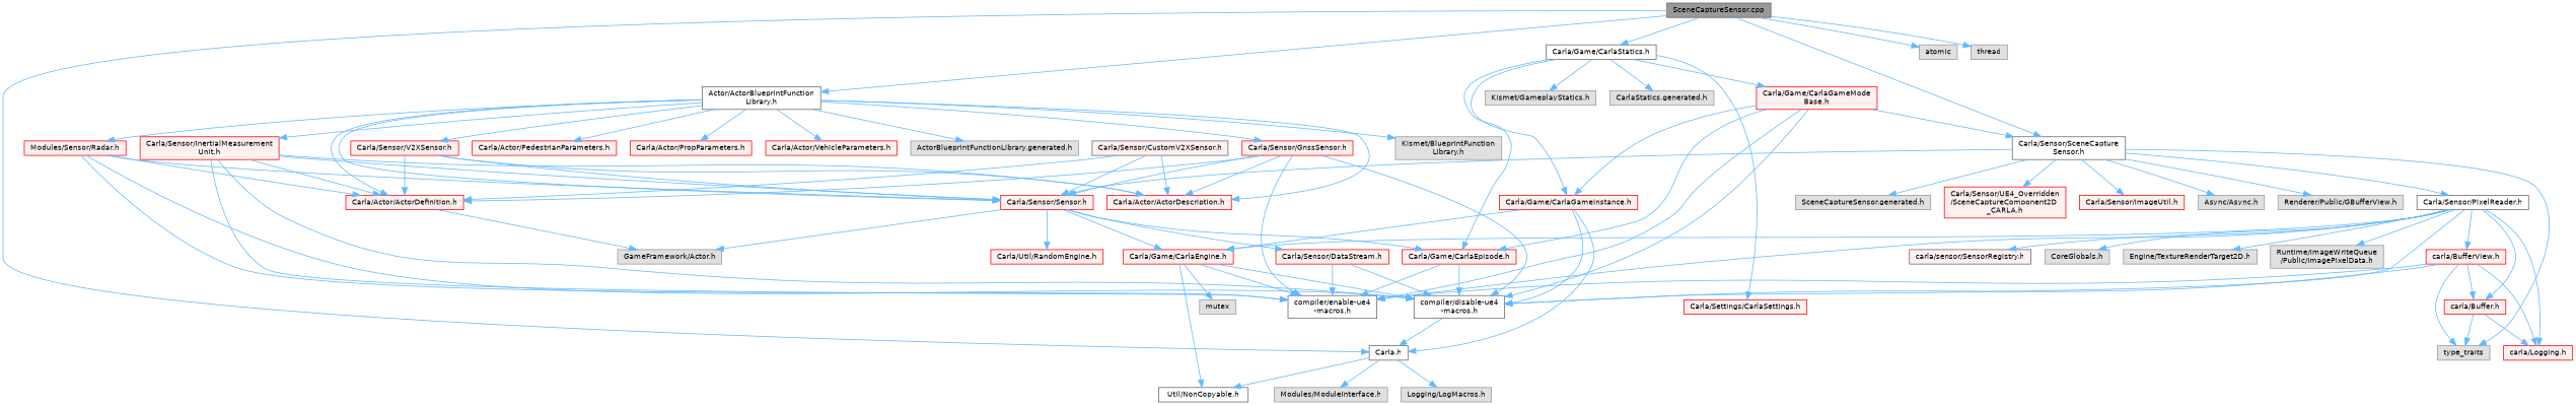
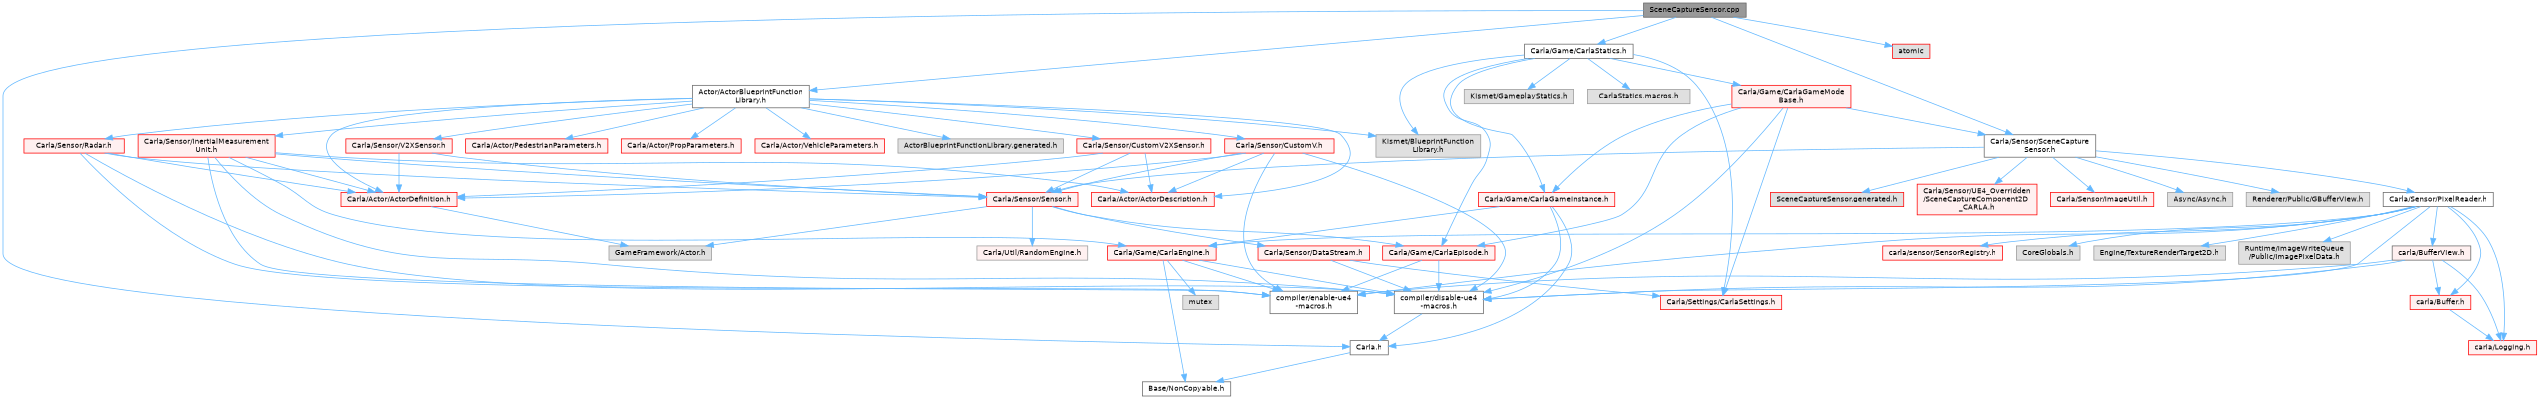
  digraph {
    node [color=red fillcolor="#FFF0F0" fontname=Helvetica fontsize=10 shape=box style=filled]
    edge [color=steelblue1 fontname=Helvetica fontsize=10 labelfontname=Helvetica labelfontsize=10 style=solid]
    n1 [color=gray40 fillcolor=grey60 fontcolor=black height=0.2 label="SceneCaptureSensor.cpp" width=0.4]
    n2 [color=grey40 fillcolor=white height=0.2 label="Carla.h" width=0.4]
    n3 [color=grey40 fillcolor=white height=0.2 label="Carla/Sensor/SceneCapture\lSensor.h" width=0.4]
    n4 [color=grey40 fillcolor=white height=0.2 label="Carla/Game/CarlaStatics.h" width=0.4]
    n5 [color=grey40 fillcolor=white height=0.2 label="Actor/ActorBlueprintFunction\lLibrary.h" width=0.4]
-   n6 [color=grey60 fillcolor="#E0E0E0" height=0.2 label=atomic width=0.4]
-   n7 [color=grey60 fillcolor="#E0E0E0" height=0.2 label=thread width=0.4]
-   n8 [color=grey40 fillcolor=white height=0.2 label="Util/NonCopyable.h" width=0.4]
-   n9 [color=grey60 fillcolor="#E0E0E0" height=0.2 label="Logging/LogMacros.h" width=0.4]
-   n10 [color=grey60 fillcolor="#E0E0E0" height=0.2 label="Modules/ModuleInterface.h" width=0.4]
+   n6 [fillcolor="#E0E0E0" height=0.2 label=atomic width=0.4]
+   n8 [color=grey40 fillcolor=white height=0.2 label="Base/NonCopyable.h" width=0.4]
    n11 [color=grey40 fillcolor=white height=0.2 label="Carla/Sensor/PixelReader.h" width=0.4]
-   n12 [color=grey60 fillcolor="#E0E0E0" height=0.2 label=type_traits width=0.4]
    n13 [height=0.2 label="Carla/Sensor/Sensor.h" width=0.4]
    n14 [height=0.2 label="Carla/Sensor/UE4_Overridden\l/SceneCaptureComponent2D\l_CARLA.h" width=0.4]
    n15 [height=0.2 label="Carla/Sensor/ImageUtil.h" width=0.4]
    n16 [color=grey60 fillcolor="#E0E0E0" height=0.2 label="Async/Async.h" width=0.4]
    n17 [color=grey60 fillcolor="#E0E0E0" height=0.2 label="Renderer/Public/GBufferView.h" width=0.4]
-   n18 [color=grey60 fillcolor="#E0E0E0" height=0.2 label="SceneCaptureSensor.generated.h" width=0.4]
+   n18 [fillcolor="#E0E0E0" height=0.2 label="SceneCaptureSensor.generated.h" width=0.4]
    n19 [color=grey60 fillcolor="#E0E0E0" height=0.2 label=mutex width=0.4]
    n20 [height=0.2 label="Carla/Game/CarlaEpisode.h" width=0.4]
    n21 [height=0.2 label="Carla/Game/CarlaGameInstance.h" width=0.4]
    n22 [height=0.2 label="Carla/Game/CarlaGameMode\lBase.h" width=0.4]
    n23 [height=0.2 label="Carla/Settings/CarlaSettings.h" width=0.4]
    n24 [color=grey60 fillcolor="#E0E0E0" height=0.2 label="Kismet/GameplayStatics.h" width=0.4]
    n25 [color=grey60 fillcolor="#E0E0E0" height=0.2 label="Kismet/BlueprintFunction\lLibrary.h" width=0.4]
-   n26 [color=grey60 fillcolor="#E0E0E0" height=0.2 label="CarlaStatics.generated.h" width=0.4]
+   n26 [color=grey60 fillcolor="#E0E0E0" height=0.2 label="CarlaStatics.macros.h" width=0.4]
    n27 [height=0.2 label="Carla/Actor/ActorDefinition.h" width=0.4]
    n28 [height=0.2 label="Carla/Actor/ActorDescription.h" width=0.4]
    n29 [height=0.2 label="Carla/Actor/PedestrianParameters.h" width=0.4]
    n30 [height=0.2 label="Carla/Actor/PropParameters.h" width=0.4]
    n31 [height=0.2 label="Carla/Actor/VehicleParameters.h" width=0.4]
-   n32 [height=0.2 label="Carla/Sensor/GnssSensor.h" width=0.4]
-   n33 [height=0.2 label="Modules/Sensor/Radar.h" width=0.4]
+   n32 [height=0.2 label="Carla/Sensor/CustomV.h" width=0.4]
+   n33 [height=0.2 label="Carla/Sensor/Radar.h" width=0.4]
    n34 [height=0.2 label="Carla/Sensor/InertialMeasurement\lUnit.h" width=0.4]
    n35 [height=0.2 label="Carla/Sensor/V2XSensor.h" width=0.4]
-   n36 [color=grey40 height=0.2 label="Carla/Sensor/CustomV2XSensor.h" width=0.4]
+   n36 [height=0.2 label="Carla/Sensor/CustomV2XSensor.h" width=0.4]
    n37 [color=grey60 fillcolor="#E0E0E0" height=0.2 label="ActorBlueprintFunctionLibrary.generated.h" width=0.4]
    n38 [color=grey60 fillcolor="#E0E0E0" height=0.2 label="CoreGlobals.h" width=0.4]
    n39 [color=grey60 fillcolor="#E0E0E0" height=0.2 label="Engine/TextureRenderTarget2D.h" width=0.4]
    n40 [color=grey60 fillcolor="#E0E0E0" height=0.2 label="Runtime/ImageWriteQueue\l/Public/ImagePixelData.h" width=0.4]
    n41 [height=0.2 label="Carla/Game/CarlaEngine.h" width=0.4]
    n42 [color=grey40 fillcolor=white height=0.2 label="compiler/disable-ue4\l-macros.h" width=0.4]
    n43 [color=grey40 fillcolor=white height=0.2 label="compiler/enable-ue4\l-macros.h" width=0.4]
    n44 [height=0.2 label="carla/Logging.h" width=0.4]
    n45 [height=0.2 label="carla/Buffer.h" width=0.4]
-   n46 [height=0.2 label="carla/BufferView.h" width=0.4]
-   n47 [color=grey40 height=0.2 label="carla/sensor/SensorRegistry.h" width=0.4]
+   n46 [color=grey40 height=0.2 label="carla/BufferView.h" width=0.4]
+   n47 [height=0.2 label="carla/sensor/SensorRegistry.h" width=0.4]
    n48 [height=0.2 label="Carla/Sensor/DataStream.h" width=0.4]
-   n49 [height=0.2 label="Carla/Util/RandomEngine.h" width=0.4]
+   n49 [color=grey60 height=0.2 label="Carla/Util/RandomEngine.h" width=0.4]
    n50 [color=grey60 fillcolor="#E0E0E0" height=0.2 label="GameFramework/Actor.h" width=0.4]
    n1 -> n2
    n1 -> n3
    n1 -> n4
    n1 -> n5
    n1 -> n6
-   n1 -> n7
    n2 -> n8
-   n2 -> n9
-   n2 -> n10
    n3 -> n11
-   n3 -> n12
    n3 -> n13
    n3 -> n14
    n3 -> n15
    n3 -> n16
    n3 -> n17
    n3 -> n18
    n4 -> n20
    n4 -> n21
    n4 -> n22
    n4 -> n23
    n4 -> n24
+   n4 -> n25
    n4 -> n26
    n5 -> n25
    n5 -> n27
    n5 -> n28
    n5 -> n29
    n5 -> n30
    n5 -> n31
    n5 -> n32
    n5 -> n33
    n5 -> n34
    n5 -> n35
-   n5 -> n13
+   n5 -> n36
    n5 -> n37
    n11 -> n38
    n11 -> n39
    n11 -> n40
    n11 -> n41
    n11 -> n42
    n11 -> n43
    n11 -> n44
    n11 -> n45
    n11 -> n46
    n11 -> n47
    n13 -> n20
-   n13 -> n41
+   n34 -> n41
    n13 -> n48
    n13 -> n49
    n13 -> n50
    n20 -> n42
    n20 -> n43
    n21 -> n2
    n21 -> n41
    n21 -> n42
    n22 -> n3
    n22 -> n20
    n22 -> n21
    n22 -> n42
-   n22 -> n43
+   n22 -> n23
    n27 -> n50
    n32 -> n13
    n32 -> n27
    n32 -> n28
    n32 -> n42
    n32 -> n43
    n33 -> n13
    n33 -> n27
    n33 -> n42
    n33 -> n43
    n34 -> n13
    n34 -> n27
    n34 -> n28
    n34 -> n42
    n34 -> n43
    n35 -> n13
    n35 -> n27
-   n35 -> n28
    n36 -> n13
    n36 -> n27
    n36 -> n28
    n41 -> n8
    n41 -> n19
    n41 -> n42
    n41 -> n43
    n42 -> n2
-   n45 -> n12
    n45 -> n44
-   n46 -> n12
    n46 -> n42
    n46 -> n43
    n46 -> n44
    n46 -> n45
    n48 -> n42
-   n48 -> n43
+   n48 -> n23
  }
